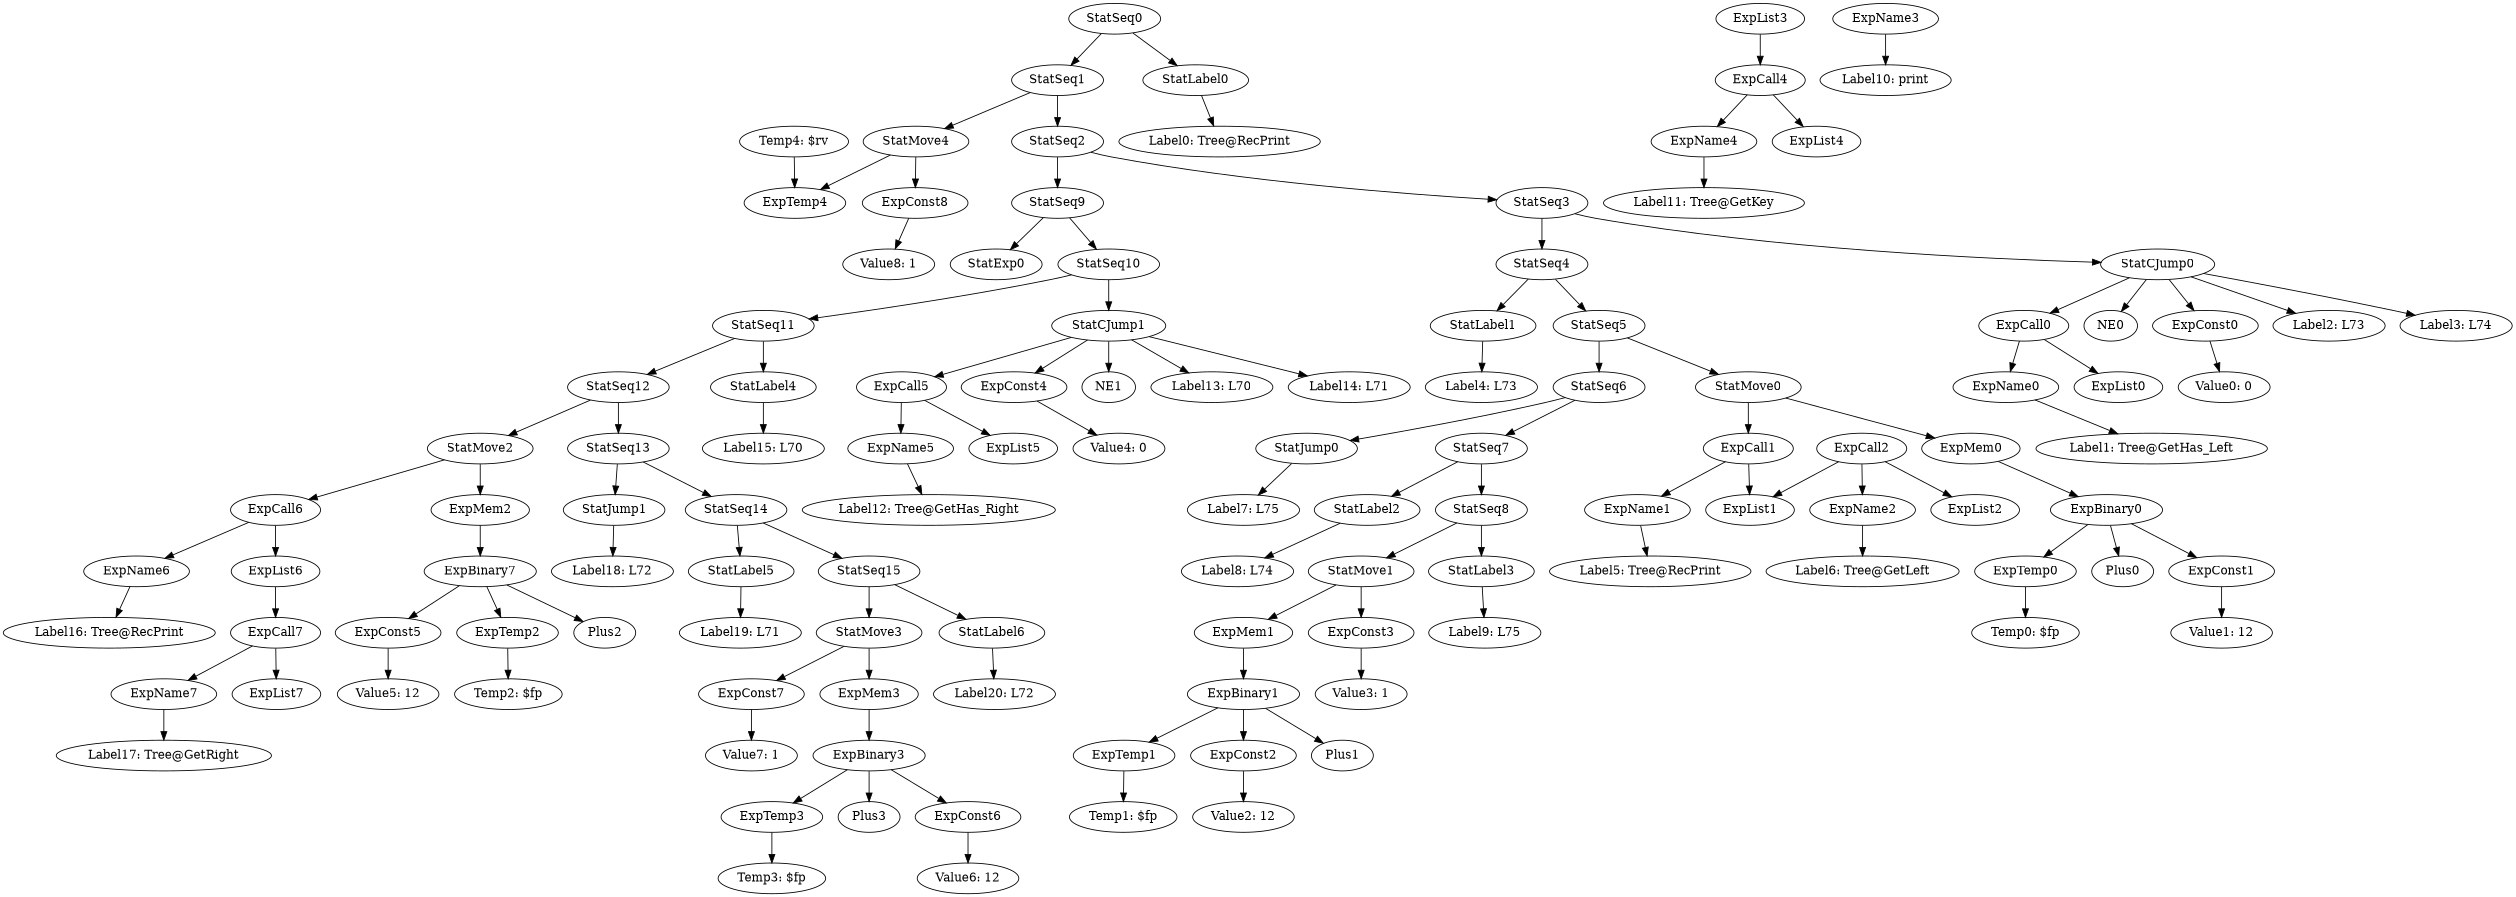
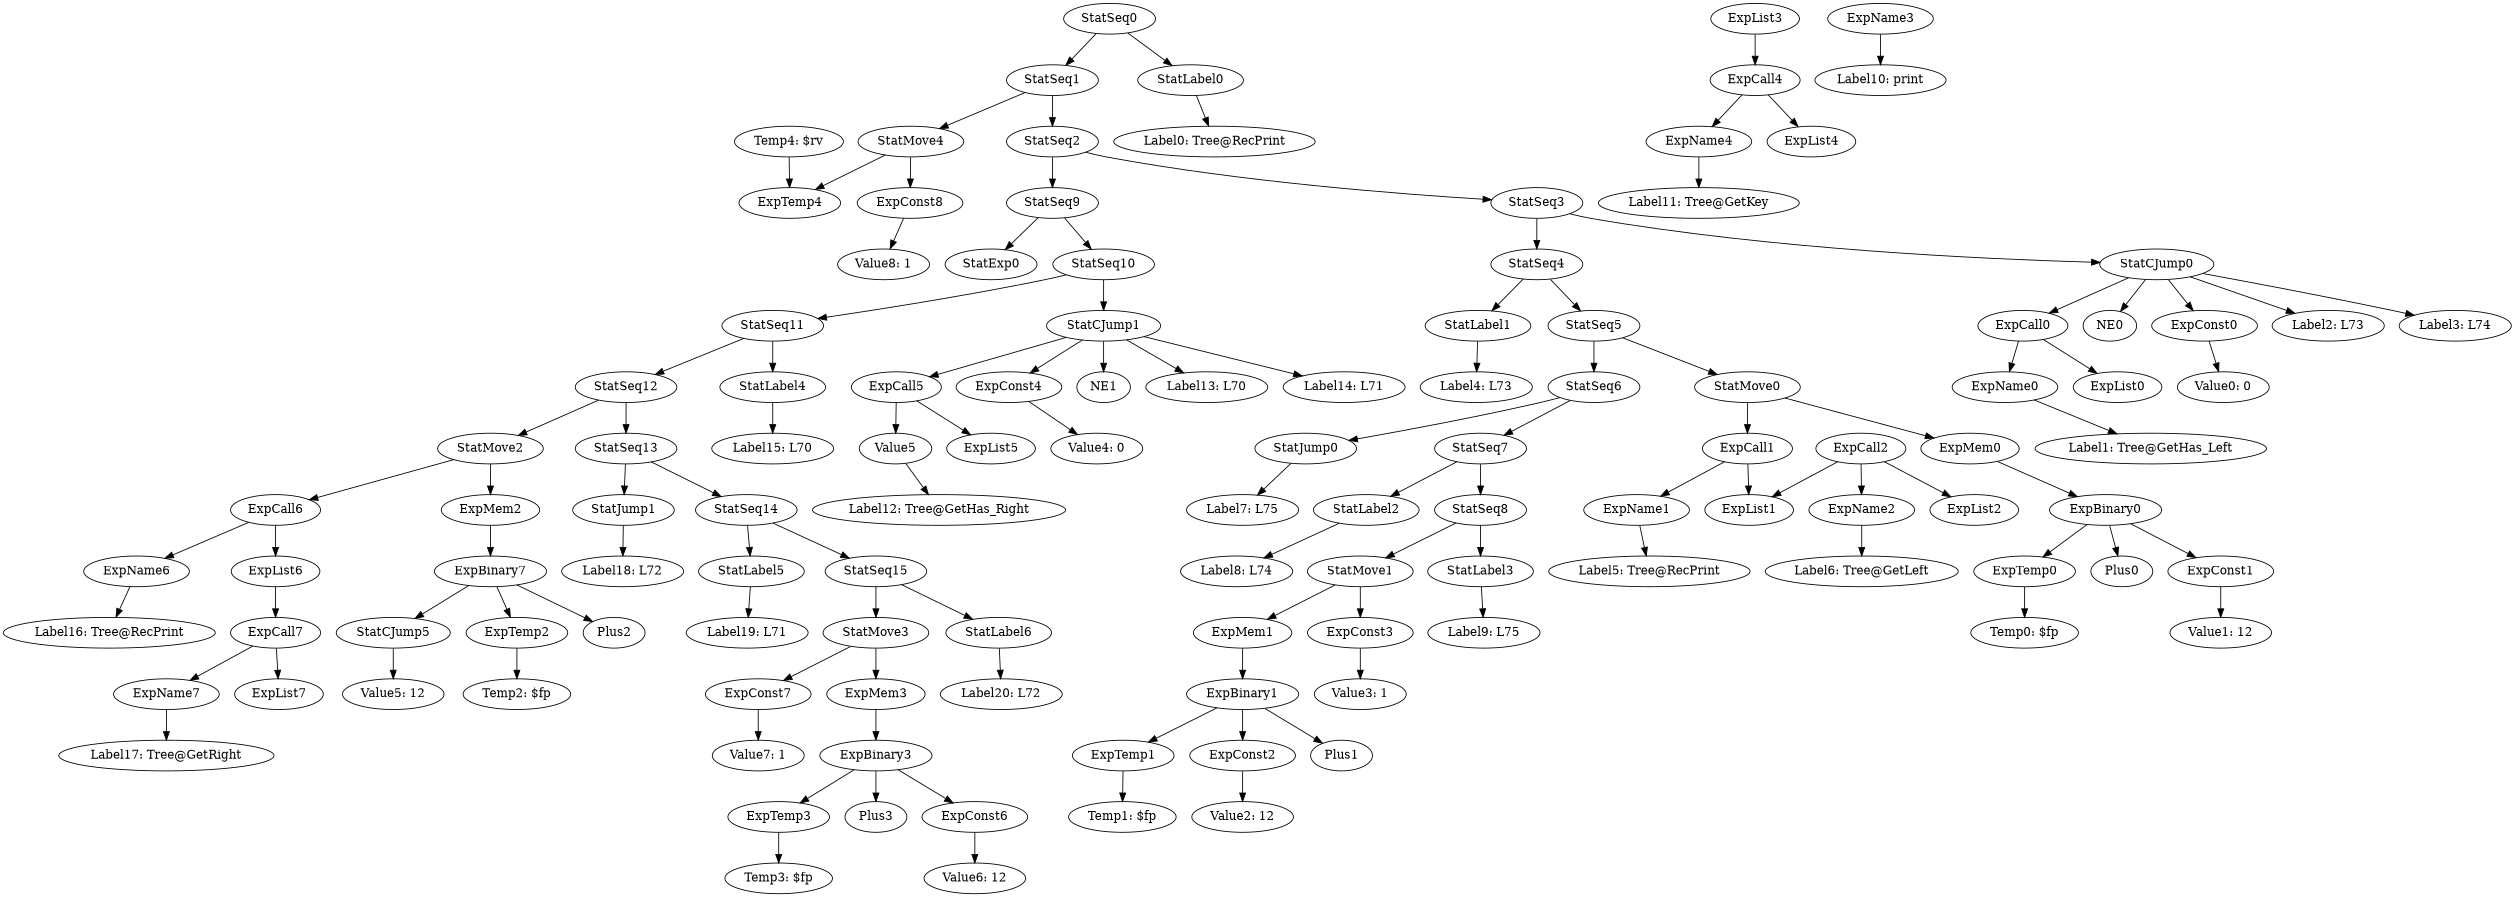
  digraph {
    ordering=out
    StatMove4
    ExpTemp4
    ExpConst8
    "Value8: 1"
    "Temp4: $rv"
    StatSeq1
    StatSeq2
    StatSeq9
    StatSeq3
    StatExp0
    StatSeq10
    StatSeq4
    StatCJump0
    ExpConst7
    "Value7: 1"
    StatMove3
    ExpMem3
    ExpBinary3
    ExpTemp3
    Plus3
    ExpConst6
    "Temp3: $fp"
    "Value6: 12"
    StatLabel5
    "Label19: L71"
    StatJump1
    "Label18: L72"
    StatSeq12
    StatMove2
    StatSeq13
    ExpCall6
    ExpMem2
    StatSeq14
    ExpName6
    ExpList6
    n36 [label=ExpBinary7]
    StatSeq15
    ExpCall7
    ExpName7
    ExpList7
    "Label17: Tree@GetRight"
    "Label16: Tree@RecPrint"
-   ExpConst5
+   ExpConst5 [label=StatCJump5]
    ExpTemp2
    Plus2
    "Value5: 12"
    "Temp2: $fp"
    StatSeq11
    StatLabel4
    "Label15: L70"
    StatLabel1
    StatSeq5
    "Label4: L73"
    StatSeq6
    StatMove0
    StatJump0
    StatSeq7
    ExpCall1
    ExpMem0
    ExpCall0
    ExpName0
    ExpList0
    "Label1: Tree@GetHas_Left"
    StatCJump1
    ExpCall5
    ExpConst4
    NE1
    "Label13: L70"
    "Label14: L71"
    NE0
    ExpConst0
    "Label2: L73"
    "Label3: L74"
    "Value0: 0"
    StatLabel6
    StatMove1
    ExpMem1
    ExpConst3
    ExpBinary1
    "Value3: 1"
    ExpTemp1
    ExpConst2
    Plus1
    "Temp1: $fp"
    "Label7: L75"
    ExpName1
    ExpList1
    "Label5: Tree@RecPrint"
    ExpCall2
    ExpName2
    ExpList2
    ExpBinary0
    ExpTemp0
    Plus0
    ExpConst1
    "Temp0: $fp"
    "Value1: 12"
-   ExpName5
+   ExpName5 [label=Value5]
    "Label12: Tree@GetHas_Right"
    StatLabel0
    "Label0: Tree@RecPrint"
    "Label6: Tree@GetLeft"
    StatLabel2
    StatSeq8
    "Label8: L74"
    StatLabel3
    "Label9: L75"
    "Value2: 12"
    ExpName4
    "Label11: Tree@GetKey"
    "Label20: L72"
    ExpName3
    "Label10: print"
    ExpList3
    ExpCall4
    ExpList4
    StatSeq0
    ExpList5
    "Value4: 0"
    StatMove4 -> ExpTemp4
    StatMove4 -> ExpConst8
    ExpConst8 -> "Value8: 1"
    "Temp4: $rv" -> ExpTemp4
    StatSeq1 -> StatMove4
    StatSeq1 -> StatSeq2
    StatSeq2 -> StatSeq9
    StatSeq2 -> StatSeq3
    StatSeq9 -> StatExp0
    StatSeq9 -> StatSeq10
    StatSeq3 -> StatSeq4
    StatSeq3 -> StatCJump0
    StatSeq10 -> StatSeq11
    StatSeq10 -> StatCJump1
    StatSeq4 -> StatLabel1
    StatSeq4 -> StatSeq5
    StatCJump0 -> ExpCall0
    StatCJump0 -> NE0
    StatCJump0 -> ExpConst0
    StatCJump0 -> "Label2: L73"
    StatCJump0 -> "Label3: L74"
    ExpConst7 -> "Value7: 1"
    StatMove3 -> ExpConst7
    StatMove3 -> ExpMem3
    ExpMem3 -> ExpBinary3
    ExpBinary3 -> ExpTemp3
    ExpBinary3 -> Plus3
    ExpBinary3 -> ExpConst6
    ExpTemp3 -> "Temp3: $fp"
    ExpConst6 -> "Value6: 12"
    StatLabel5 -> "Label19: L71"
    StatJump1 -> "Label18: L72"
    StatSeq12 -> StatMove2
    StatSeq12 -> StatSeq13
    StatMove2 -> ExpCall6
    StatMove2 -> ExpMem2
    StatSeq13 -> StatJump1
    StatSeq13 -> StatSeq14
    ExpCall6 -> ExpName6
    ExpCall6 -> ExpList6
    ExpMem2 -> n36
    StatSeq14 -> StatLabel5
    StatSeq14 -> StatSeq15
    ExpName6 -> "Label16: Tree@RecPrint"
    ExpList6 -> ExpCall7
    n36 -> ExpConst5
    n36 -> ExpTemp2
    n36 -> Plus2
    StatSeq15 -> StatMove3
    StatSeq15 -> StatLabel6
    ExpCall7 -> ExpName7
    ExpCall7 -> ExpList7
    ExpName7 -> "Label17: Tree@GetRight"
    ExpConst5 -> "Value5: 12"
    ExpTemp2 -> "Temp2: $fp"
    StatSeq11 -> StatSeq12
    StatSeq11 -> StatLabel4
    StatLabel4 -> "Label15: L70"
    StatLabel1 -> "Label4: L73"
    StatSeq5 -> StatSeq6
    StatSeq5 -> StatMove0
    StatSeq6 -> StatJump0
    StatSeq6 -> StatSeq7
    StatMove0 -> ExpCall1
    StatMove0 -> ExpMem0
    StatJump0 -> "Label7: L75"
    StatSeq7 -> StatLabel2
    StatSeq7 -> StatSeq8
    ExpCall1 -> ExpName1
    ExpCall1 -> ExpList1
    ExpMem0 -> ExpBinary0
    ExpCall0 -> ExpName0
    ExpCall0 -> ExpList0
    ExpName0 -> "Label1: Tree@GetHas_Left"
    StatCJump1 -> ExpCall5
    StatCJump1 -> ExpConst4
    StatCJump1 -> NE1
    StatCJump1 -> "Label13: L70"
    StatCJump1 -> "Label14: L71"
    ExpCall5 -> ExpName5
    ExpCall5 -> ExpList5
    ExpConst4 -> "Value4: 0"
    ExpConst0 -> "Value0: 0"
    StatLabel6 -> "Label20: L72"
    StatMove1 -> ExpMem1
    StatMove1 -> ExpConst3
    ExpMem1 -> ExpBinary1
    ExpConst3 -> "Value3: 1"
    ExpBinary1 -> ExpTemp1
    ExpBinary1 -> ExpConst2
    ExpBinary1 -> Plus1
    ExpTemp1 -> "Temp1: $fp"
    ExpConst2 -> "Value2: 12"
    ExpName1 -> "Label5: Tree@RecPrint"
    ExpCall2 -> ExpList1
    ExpCall2 -> ExpName2
    ExpCall2 -> ExpList2
    ExpName2 -> "Label6: Tree@GetLeft"
    ExpBinary0 -> ExpTemp0
    ExpBinary0 -> Plus0
    ExpBinary0 -> ExpConst1
    ExpTemp0 -> "Temp0: $fp"
    ExpConst1 -> "Value1: 12"
    ExpName5 -> "Label12: Tree@GetHas_Right"
    StatLabel0 -> "Label0: Tree@RecPrint"
    StatLabel2 -> "Label8: L74"
    StatSeq8 -> StatMove1
    StatSeq8 -> StatLabel3
    StatLabel3 -> "Label9: L75"
    ExpName4 -> "Label11: Tree@GetKey"
    ExpName3 -> "Label10: print"
    ExpList3 -> ExpCall4
    ExpCall4 -> ExpName4
    ExpCall4 -> ExpList4
    StatSeq0 -> StatSeq1
    StatSeq0 -> StatLabel0
  }
